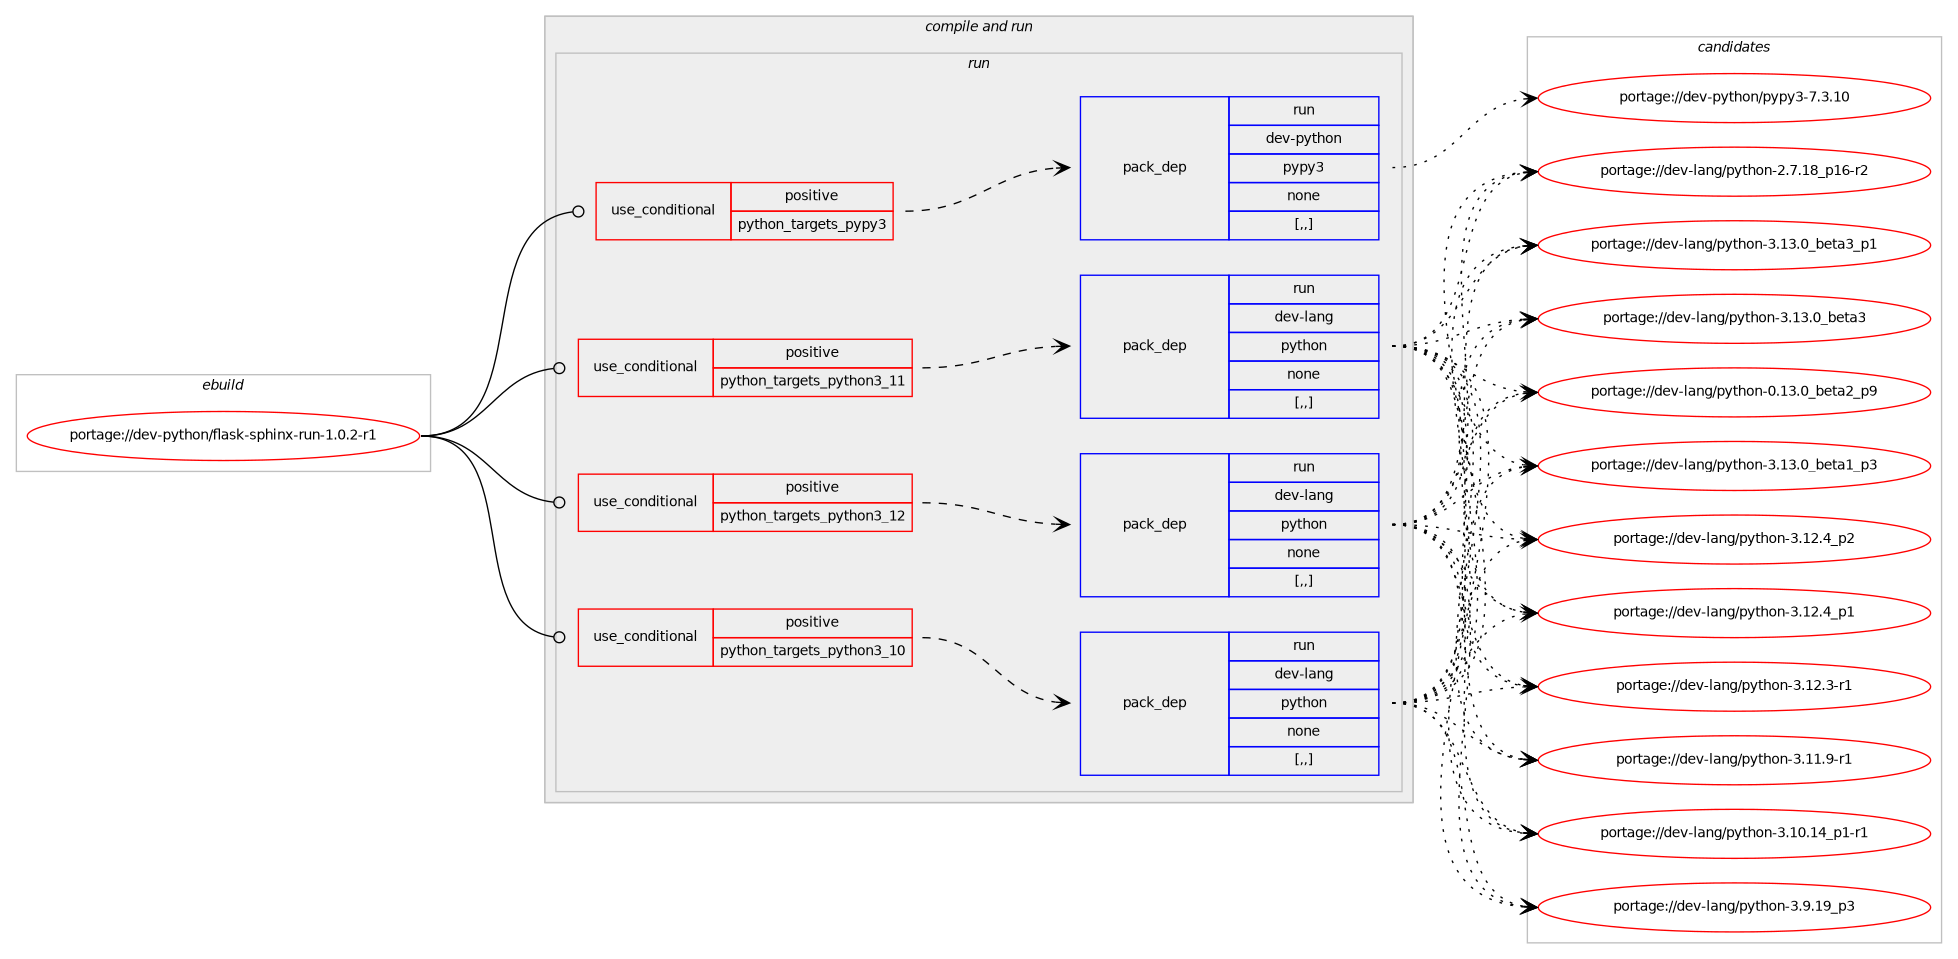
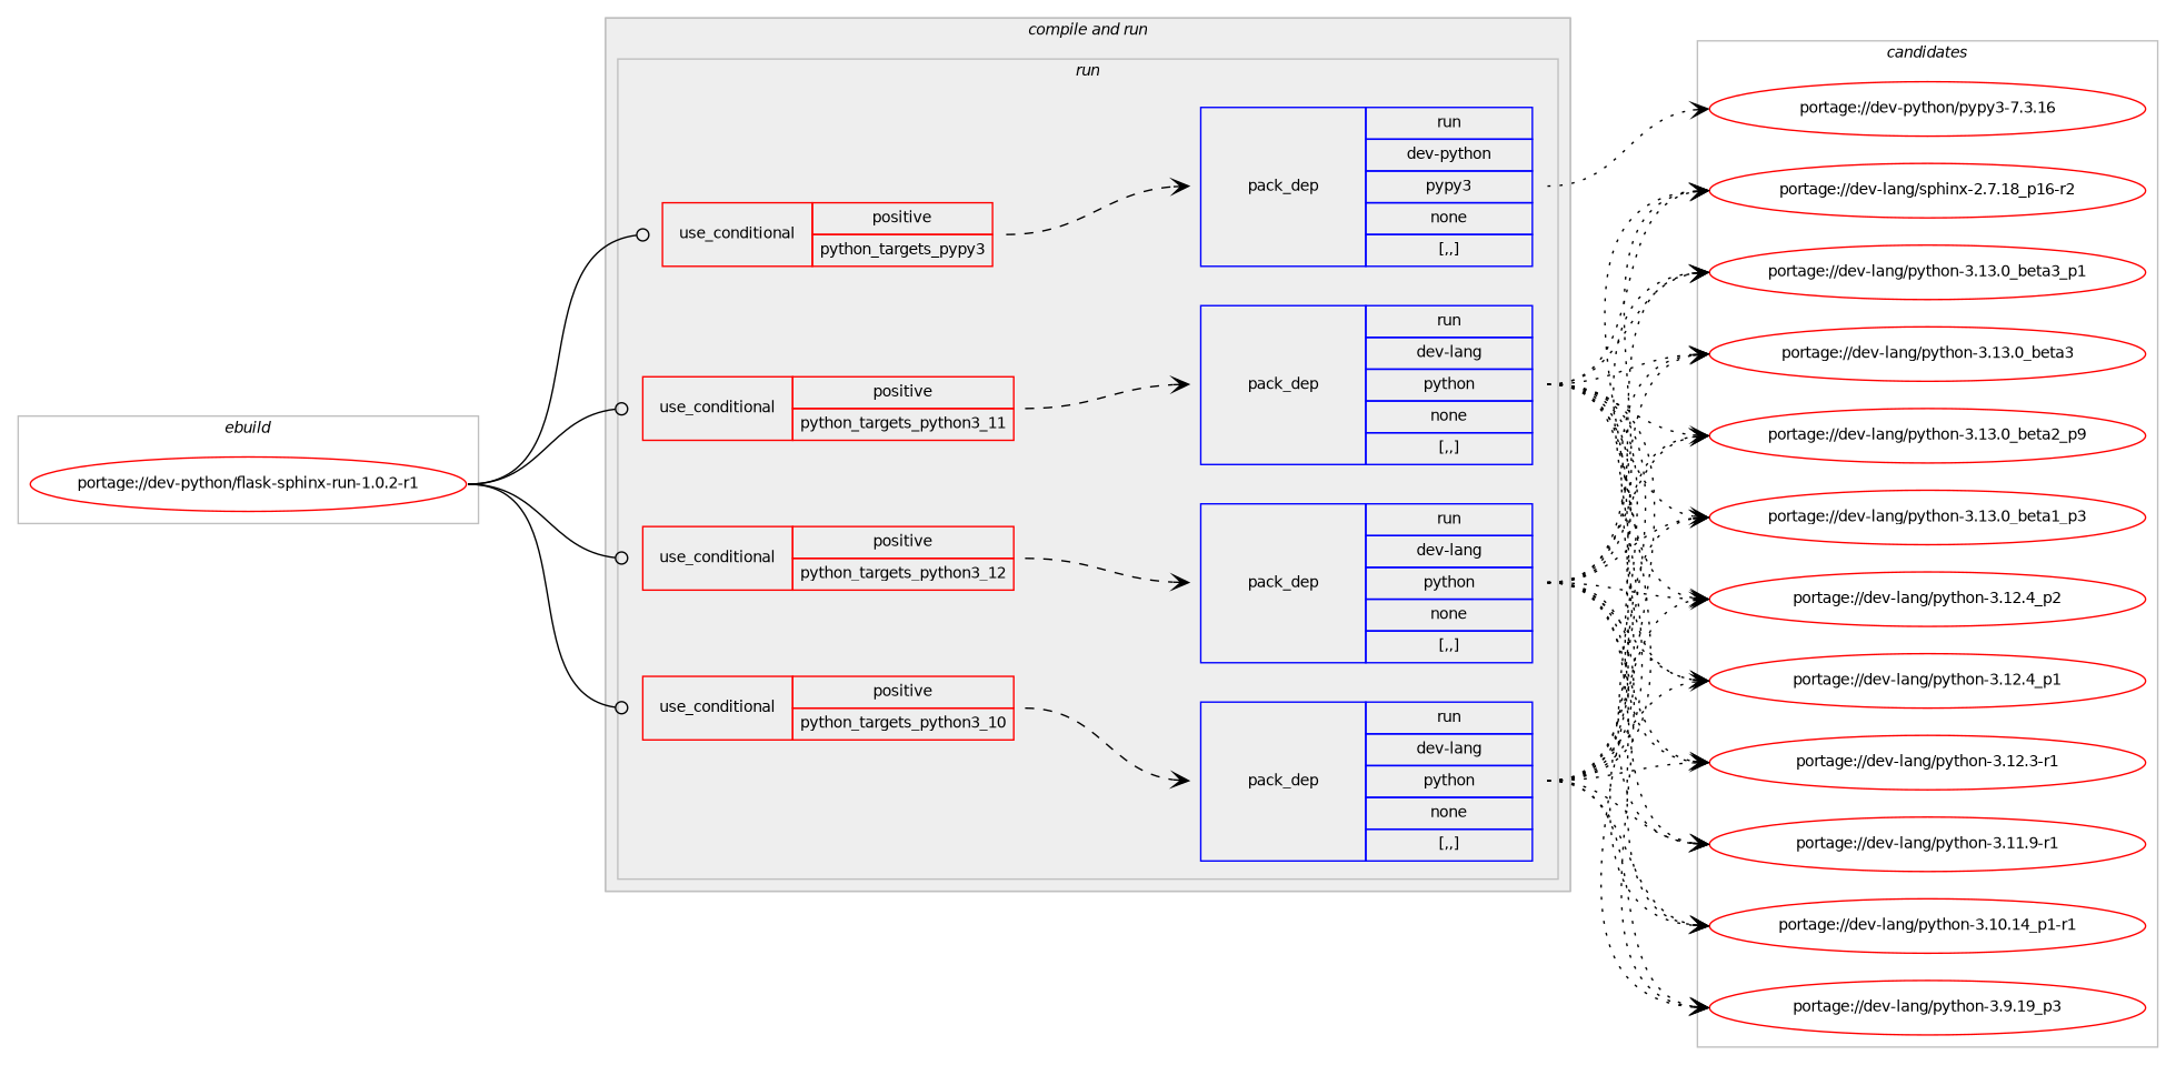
  digraph {
    compound=true
    concentrate=true
    fontname=Helvetica
    fontsize=10
    newrank=true
    rankdir=LR
    ranksep=1.5
    node [color=red fontname=Helvetica fontsize=10]
    edge [arrowhead=vee headport=w style=dotted tailport=e weight=100]
    n1 [label="portage://dev-python/flask-sphinx-run-1.0.2-r1" width=4]
    n2 [color=blue label=<<TABLE BORDER="0" CELLBORDER="1" CELLSPACING="0" CELLPADDING="4" WIDTH="220"><TR><TD ROWSPAN="6" CELLPADDING="30">pack_dep</TD></TR><TR><TD WIDTH="110">run</TD></TR><TR><TD>dev-python</TD></TR><TR><TD>pypy3</TD></TR><TR><TD>none</TD></TR><TR><TD>[,,]</TD></TR></TABLE>> shape=none]
    n3 [label=<<TABLE BORDER="0" CELLBORDER="1" CELLSPACING="0" CELLPADDING="4"><TR><TD ROWSPAN="3" CELLPADDING="10">use_conditional</TD></TR><TR><TD>positive</TD></TR><TR><TD>python_targets_pypy3</TD></TR></TABLE>> shape=none]
    n4 [color=blue label=<<TABLE BORDER="0" CELLBORDER="1" CELLSPACING="0" CELLPADDING="4" WIDTH="220"><TR><TD ROWSPAN="6" CELLPADDING="30">pack_dep</TD></TR><TR><TD WIDTH="110">run</TD></TR><TR><TD>dev-lang</TD></TR><TR><TD>python</TD></TR><TR><TD>none</TD></TR><TR><TD>[,,]</TD></TR></TABLE>> shape=none]
    n5 [label=<<TABLE BORDER="0" CELLBORDER="1" CELLSPACING="0" CELLPADDING="4"><TR><TD ROWSPAN="3" CELLPADDING="10">use_conditional</TD></TR><TR><TD>positive</TD></TR><TR><TD>python_targets_python3_10</TD></TR></TABLE>> shape=none]
    n6 [color=blue label=<<TABLE BORDER="0" CELLBORDER="1" CELLSPACING="0" CELLPADDING="4" WIDTH="220"><TR><TD ROWSPAN="6" CELLPADDING="30">pack_dep</TD></TR><TR><TD WIDTH="110">run</TD></TR><TR><TD>dev-lang</TD></TR><TR><TD>python</TD></TR><TR><TD>none</TD></TR><TR><TD>[,,]</TD></TR></TABLE>> shape=none]
    n7 [label=<<TABLE BORDER="0" CELLBORDER="1" CELLSPACING="0" CELLPADDING="4"><TR><TD ROWSPAN="3" CELLPADDING="10">use_conditional</TD></TR><TR><TD>positive</TD></TR><TR><TD>python_targets_python3_11</TD></TR></TABLE>> shape=none]
    n8 [color=blue label=<<TABLE BORDER="0" CELLBORDER="1" CELLSPACING="0" CELLPADDING="4" WIDTH="220"><TR><TD ROWSPAN="6" CELLPADDING="30">pack_dep</TD></TR><TR><TD WIDTH="110">run</TD></TR><TR><TD>dev-lang</TD></TR><TR><TD>python</TD></TR><TR><TD>none</TD></TR><TR><TD>[,,]</TD></TR></TABLE>> shape=none]
    n9 [label=<<TABLE BORDER="0" CELLBORDER="1" CELLSPACING="0" CELLPADDING="4"><TR><TD ROWSPAN="3" CELLPADDING="10">use_conditional</TD></TR><TR><TD>positive</TD></TR><TR><TD>python_targets_python3_12</TD></TR></TABLE>> shape=none]
-   n10 [label="portage://dev-python/pypy3-7.3.10" width=4]
+   n10 [label="portage://dev-python/pypy3-7.3.16" width=4]
    n11 [label="portage://dev-lang/python-3.13.0_beta3_p1" width=4]
    n12 [label="portage://dev-lang/python-3.13.0_beta3" width=4]
-   n13 [label="portage://dev-lang/python-0.13.0_beta2_p9" width=4]
+   n13 [label="portage://dev-lang/python-3.13.0_beta2_p9" width=4]
    n14 [label="portage://dev-lang/python-3.13.0_beta1_p3" width=4]
    n15 [label="portage://dev-lang/python-3.12.4_p2" width=4]
    n16 [label="portage://dev-lang/python-3.12.4_p1" width=4]
    n17 [label="portage://dev-lang/python-3.12.3-r1" width=4]
    n18 [label="portage://dev-lang/python-3.11.9-r1" width=4]
    n19 [label="portage://dev-lang/python-3.10.14_p1-r1" width=4]
    n20 [label="portage://dev-lang/python-3.9.19_p3" width=4]
-   n21 [label="portage://dev-lang/python-2.7.18_p16-r2" width=4]
+   n21 [label="portage://dev-lang/sphinx-2.7.18_p16-r2" width=4]
    subgraph cluster_1 {
      color=gray
      label=<<i>ebuild</i>>
      rank=same
      n1
    }
    subgraph cluster_2 {
      color=gray
      label=<<i>dependencies</i>>
      subgraph cluster_3 {
        color=gray
        fillcolor="#eeeeee"
        label=<<i>compile</i>>
        style=filled
      }
      subgraph cluster_4 {
        color=gray
        fillcolor="#eeeeee"
        label=<<i>compile and run</i>>
        style=filled
      }
      subgraph cluster_5 {
        color=gray
        fillcolor="#eeeeee"
        label=<<i>run</i>>
        style=filled
        subgraph sub_6 {
          color=gray
          fillcolor="#eeeeee"
          label=<<i>run</i>>
          style=filled
          n3
          subgraph sub_7 {
            color=gray
            fillcolor="#eeeeee"
            label=<<i>run</i>>
            style=filled
            n2
          }
        }
        subgraph sub_8 {
          color=gray
          fillcolor="#eeeeee"
          label=<<i>run</i>>
          style=filled
          n5
          subgraph sub_9 {
            color=gray
            fillcolor="#eeeeee"
            label=<<i>run</i>>
            style=filled
            n4
          }
        }
        subgraph sub_10 {
          color=gray
          fillcolor="#eeeeee"
          label=<<i>run</i>>
          style=filled
          n7
          subgraph sub_11 {
            color=gray
            fillcolor="#eeeeee"
            label=<<i>run</i>>
            style=filled
            n6
          }
        }
        subgraph sub_12 {
          color=gray
          fillcolor="#eeeeee"
          label=<<i>run</i>>
          style=filled
          n9
          subgraph sub_13 {
            color=gray
            fillcolor="#eeeeee"
            label=<<i>run</i>>
            style=filled
            n8
          }
        }
      }
    }
    subgraph cluster_14 {
      color=gray
      label=<<i>candidates</i>>
      rank=same
      subgraph sub_15 {
        color=black
        label=<<i>candidates</i>>
        nodesep=1
        rank=same
        n10
      }
      subgraph sub_16 {
        color=black
        label=<<i>candidates</i>>
        nodesep=1
        rank=same
        n11
        n12
        n13
        n14
        n15
        n16
        n17
        n18
        n19
        n20
        n21
      }
      subgraph sub_17 {
        color=black
        label=<<i>candidates</i>>
        nodesep=1
        rank=same
        n11
        n12
        n13
        n14
        n15
        n16
        n17
        n18
        n19
        n20
        n21
      }
      subgraph sub_18 {
        color=black
        label=<<i>candidates</i>>
        nodesep=1
        rank=same
        n11
        n12
        n13
        n14
        n15
        n16
        n17
        n18
        n19
        n20
        n21
      }
    }
    n1 -> n3 [arrowhead=odot style=solid weight=20]
    n1 -> n5 [arrowhead=odot style=solid weight=20]
    n1 -> n7 [arrowhead=odot style=solid weight=20]
    n1 -> n9 [arrowhead=odot style=solid weight=20]
    n2 -> n10
    n3 -> n2 [style=dashed weight=20]
    n4 -> n11
    n4 -> n12
    n4 -> n13
    n4 -> n14
    n4 -> n15
    n4 -> n16
    n4 -> n17
    n4 -> n18
    n4 -> n19
    n4 -> n20
    n4 -> n21
    n5 -> n4 [style=dashed weight=20]
    n6 -> n11
    n6 -> n12
    n6 -> n13
    n6 -> n14
    n6 -> n15
    n6 -> n16
    n6 -> n17
    n6 -> n18
    n6 -> n19
    n6 -> n20
    n6 -> n21
    n7 -> n6 [style=dashed weight=20]
    n8 -> n11
    n8 -> n12
    n8 -> n13
    n8 -> n14
    n8 -> n15
    n8 -> n16
    n8 -> n17
    n8 -> n18
    n8 -> n19
    n8 -> n20
    n8 -> n21
    n9 -> n8 [style=dashed weight=20]
  }
